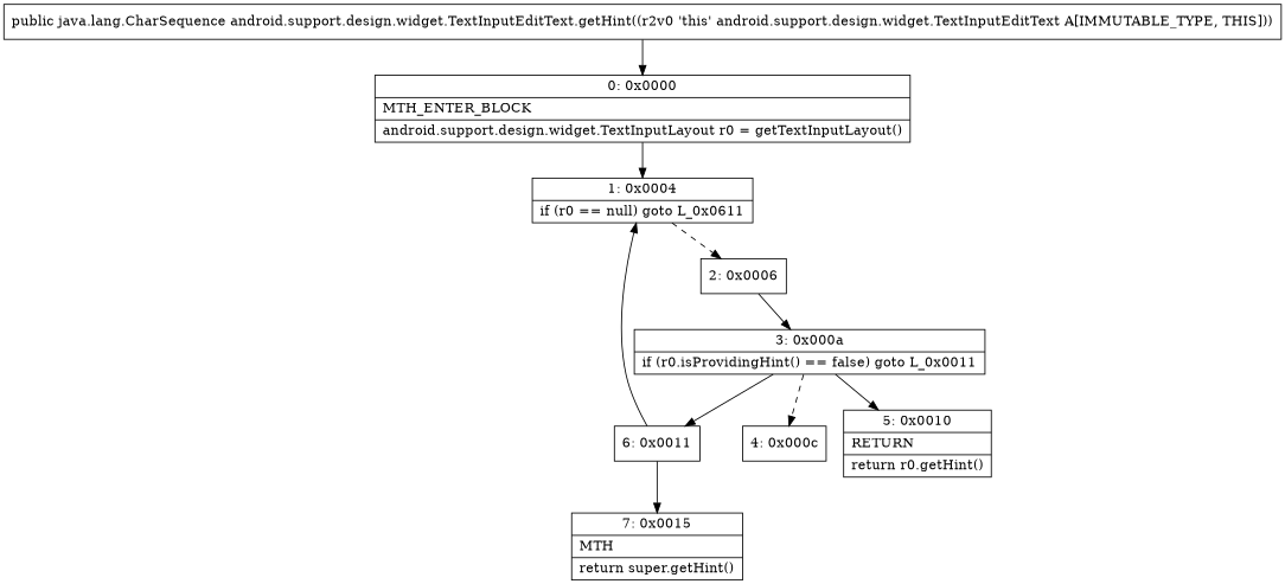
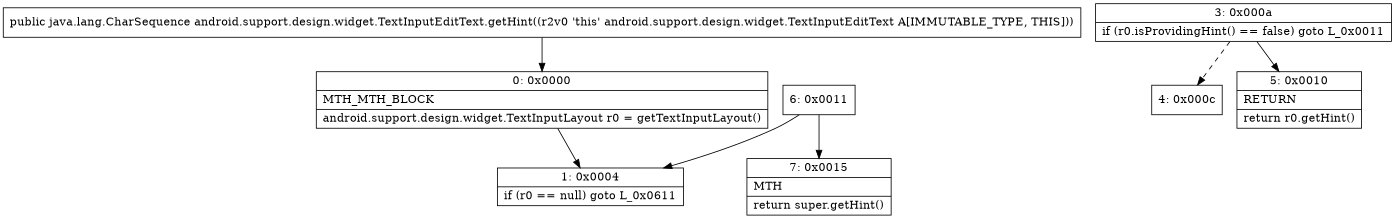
  digraph {
    node [shape=record]
-   n1 [label="{0\:\ 0x0000|MTH_ENTER_BLOCK\l|android.support.design.widget.TextInputLayout r0 = getTextInputLayout()\l}"]
+   n1 [label="{0\:\ 0x0000|MTH_MTH_BLOCK\l|android.support.design.widget.TextInputLayout r0 = getTextInputLayout()\l}"]
    n2 [label="{1\:\ 0x0004|if (r0 == null) goto L_0x0611\l}"]
-   n3 [label="{2\:\ 0x0006}"]
    n4 [label="{3\:\ 0x000a|if (r0.isProvidingHint() == false) goto L_0x0011\l}"]
    n5 [label="{6\:\ 0x0011}"]
    n6 [label="{7\:\ 0x0015|MTH\l|return super.getHint()\l}"]
    n7 [label="{4\:\ 0x000c}"]
    n8 [label="{5\:\ 0x0010|RETURN\l|return r0.getHint()\l}"]
    n9 [label="{public java.lang.CharSequence android.support.design.widget.TextInputEditText.getHint((r2v0 'this' android.support.design.widget.TextInputEditText A[IMMUTABLE_TYPE, THIS])) }"]
    n1 -> n2
-   n2 -> n3 [style=dashed]
-   n3 -> n4
-   n4 -> n5
    n4 -> n7 [style=dashed]
    n4 -> n8
    n5 -> n2
    n5 -> n6
    n9 -> n1
  }
